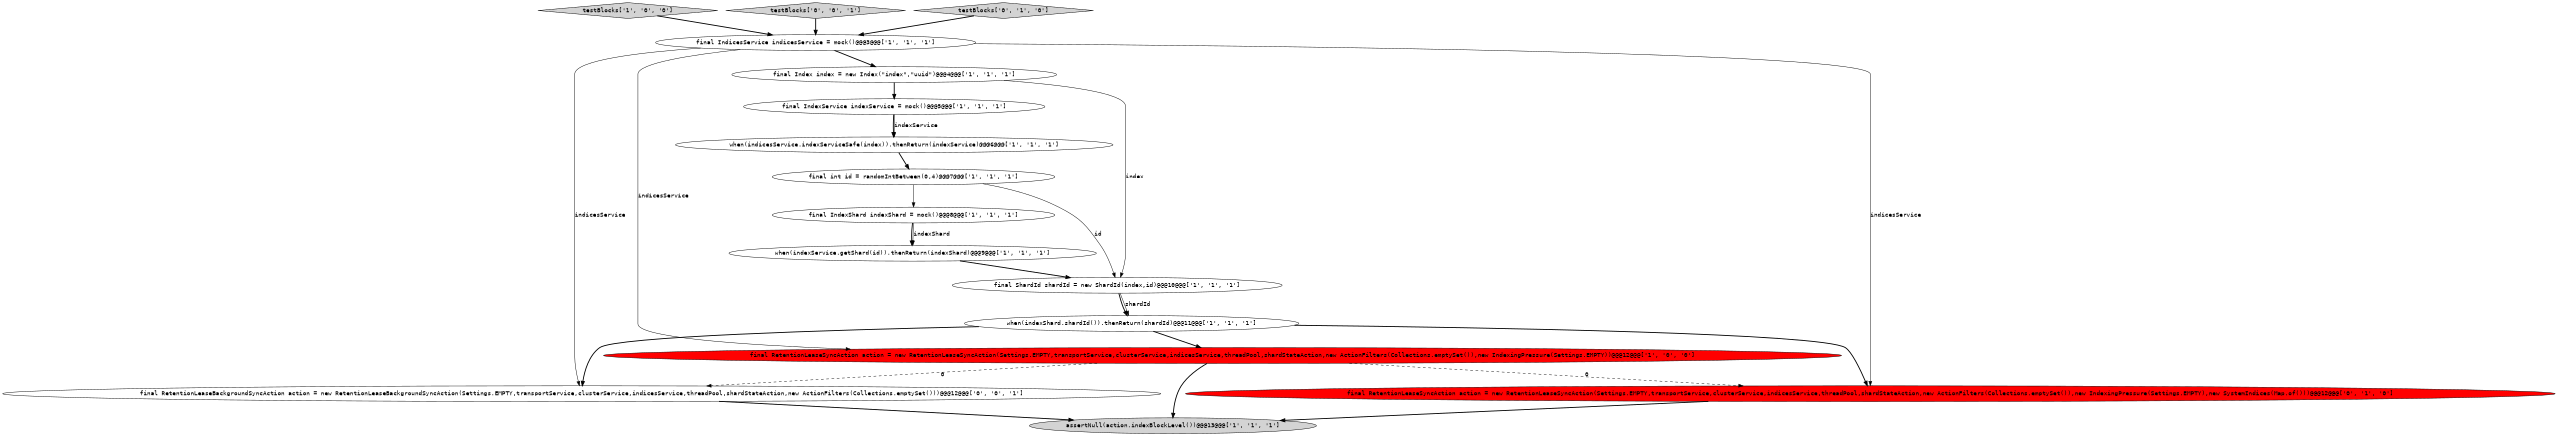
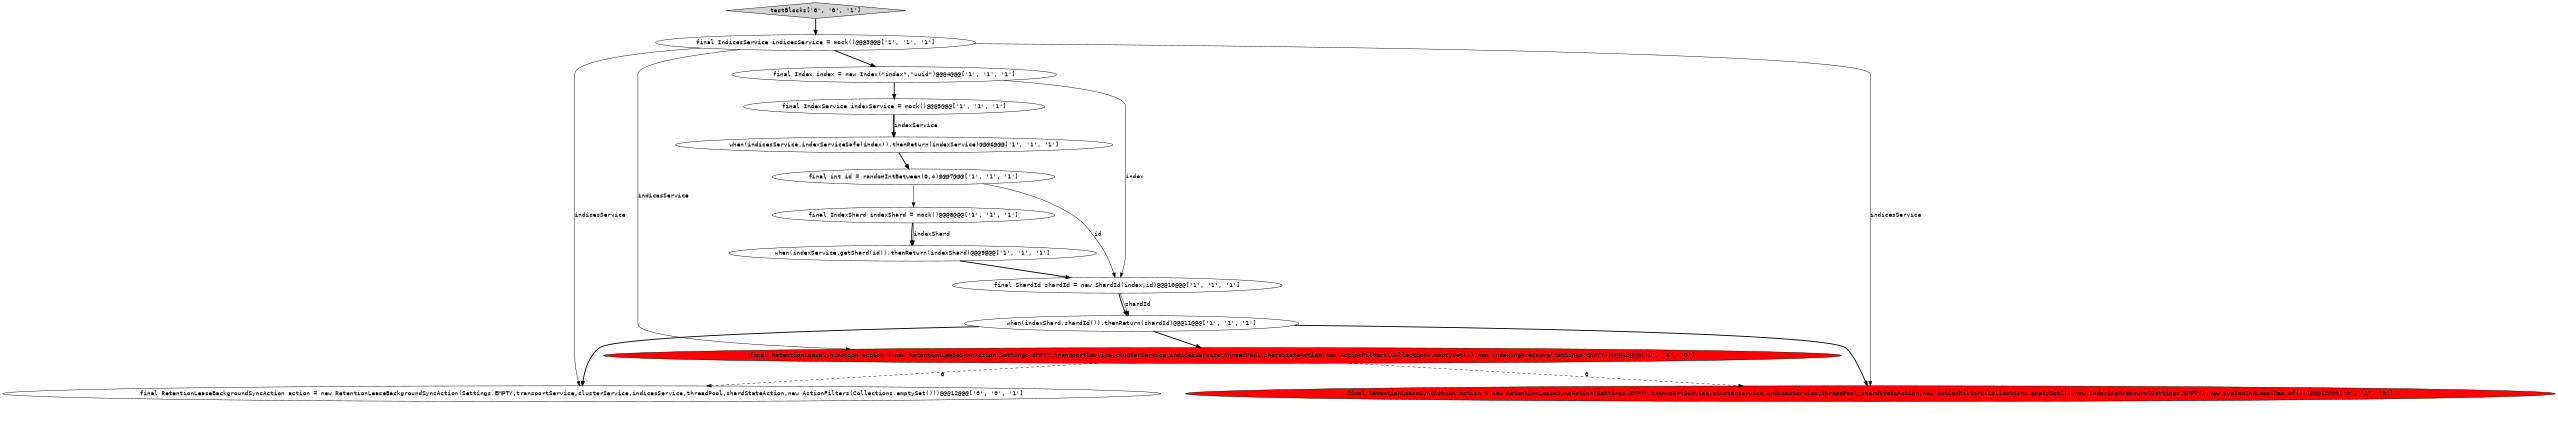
  digraph {
    fontname="DejaVu Sans Mono"
    node [fillcolor=white fontname="DejaVu Sans Mono" shape=ellipse style=filled]
    edge [fontname="DejaVu Sans Mono" style=bold]
-   n1 [fillcolor=lightgray label="testBlocks['1', '0', '0']" shape=diamond]
    n2 [label="final IndicesService indicesService = mock()@@@3@@@['1', '1', '1']"]
    n3 [fillcolor=red label="final RetentionLeaseSyncAction action = new RetentionLeaseSyncAction(Settings.EMPTY,transportService,clusterService,indicesService,threadPool,shardStateAction,new ActionFilters(Collections.emptySet()),new IndexingPressure(Settings.EMPTY))@@@12@@@['1', '0', '0']"]
    n4 [fillcolor=red label="final RetentionLeaseSyncAction action = new RetentionLeaseSyncAction(Settings.EMPTY,transportService,clusterService,indicesService,threadPool,shardStateAction,new ActionFilters(Collections.emptySet()),new IndexingPressure(Settings.EMPTY),new SystemIndices(Map.of()))@@@12@@@['0', '1', '0']"]
    n5 [label="final RetentionLeaseBackgroundSyncAction action = new RetentionLeaseBackgroundSyncAction(Settings.EMPTY,transportService,clusterService,indicesService,threadPool,shardStateAction,new ActionFilters(Collections.emptySet()))@@@12@@@['0', '0', '1']"]
    n6 [label="final Index index = new Index(\"index\",\"uuid\")@@@4@@@['1', '1', '1']"]
-   n7 [fillcolor=lightgray label="assertNull(action.indexBlockLevel())@@@13@@@['1', '1', '1']"]
    n8 [label="final ShardId shardId = new ShardId(index,id)@@@10@@@['1', '1', '1']"]
    n9 [label="when(indexShard.shardId()).thenReturn(shardId)@@@11@@@['1', '1', '1']"]
    n10 [label="final IndexShard indexShard = mock()@@@8@@@['1', '1', '1']"]
    n11 [label="when(indexService.getShard(id)).thenReturn(indexShard)@@@9@@@['1', '1', '1']"]
    n12 [fillcolor=lightgray label="testBlocks['0', '0', '1']" shape=diamond]
    n13 [label="final IndexService indexService = mock()@@@5@@@['1', '1', '1']"]
    n14 [label="when(indicesService.indexServiceSafe(index)).thenReturn(indexService)@@@6@@@['1', '1', '1']"]
    n15 [label="final int id = randomIntBetween(0,4)@@@7@@@['1', '1', '1']"]
-   n16 [fillcolor=lightgray label="testBlocks['0', '1', '0']" shape=diamond]
-   n1 -> n2
    n2 -> n3 [label=indicesService style=solid]
    n2 -> n4 [label=indicesService style=solid]
    n2 -> n5 [label=indicesService style=solid]
    n2 -> n6
    n3 -> n4 [label=0 style=dashed]
    n3 -> n5 [label=0 style=dashed]
-   n3 -> n7
-   n4 -> n7
-   n5 -> n7
    n6 -> n8 [label=index style=solid]
    n6 -> n13
    n8 -> n9
    n8 -> n9 [label=shardId style=solid]
    n9 -> n3
    n9 -> n4
    n9 -> n5
    n10 -> n11 [label=indexShard style=solid]
    n10 -> n11
    n11 -> n8
    n12 -> n2
    n13 -> n14
    n13 -> n14 [label=indexService style=solid]
    n14 -> n15
    n15 -> n8 [label=id style=solid]
    n15 -> n10 [style=solid]
-   n16 -> n2
  }
